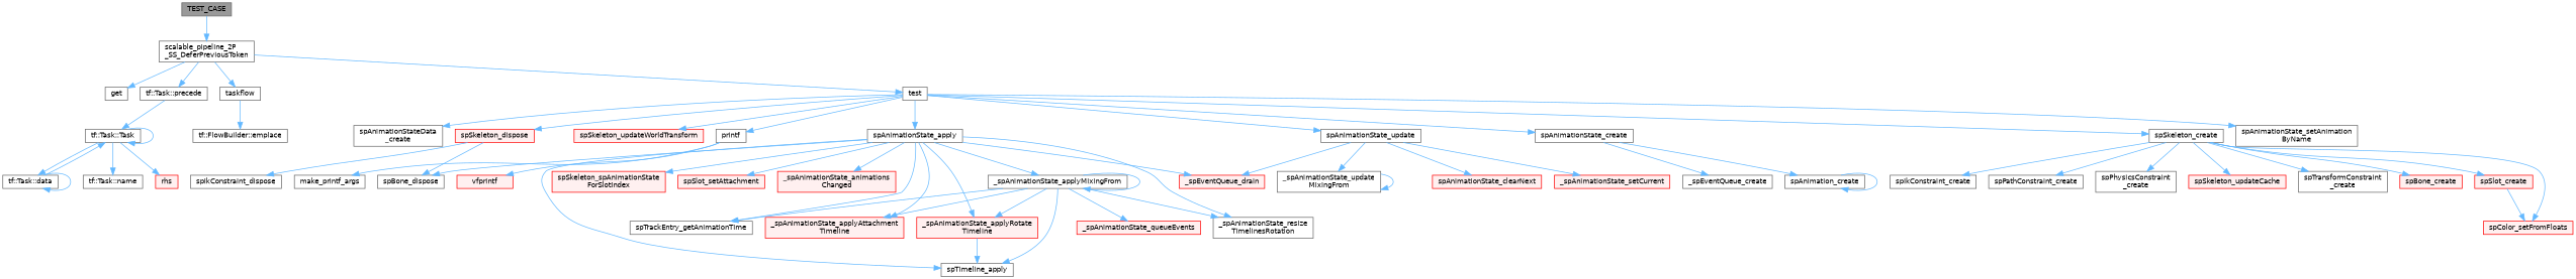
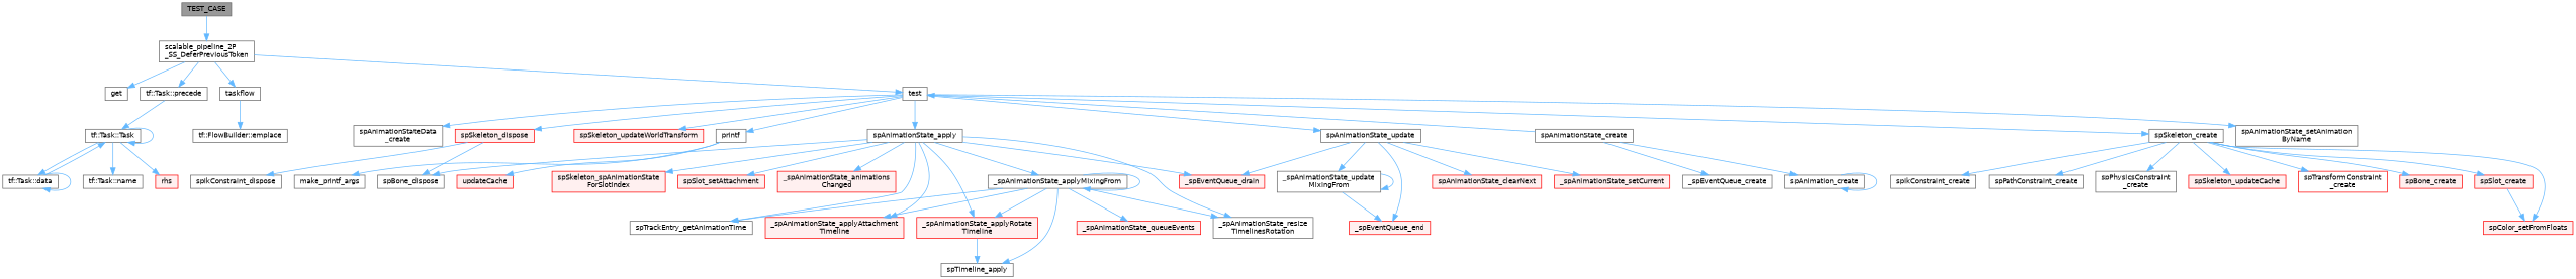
  digraph {
    rankdir=TB
    node [color=grey40 fillcolor=white fontname=Helvetica fontsize=10 shape=box style=filled]
    edge [color=steelblue1 fontname=Helvetica fontsize=10 labelfontname=Helvetica labelfontsize=10 style=solid]
    n1 [color=gray40 fillcolor=grey60 fontcolor=black height=0.2 label=TEST_CASE width=0.4]
    n2 [height=0.2 label="scalable_pipeline_2P\l_SS_DeferPreviousToken" width=0.4]
    n3 [height=0.2 label=get width=0.4]
    n4 [height=0.2 label="tf::Task::precede" width=0.4]
    n5 [height=0.2 label=taskflow width=0.4]
    n6 [height=0.2 label=test width=0.4]
    n7 [height=0.2 label="tf::Task::Task" width=0.4]
    n8 [height=0.2 label="tf::FlowBuilder::emplace" width=0.4]
    n9 [height=0.2 label=printf width=0.4]
    n10 [height=0.2 label=spAnimationState_apply width=0.4]
    n11 [height=0.2 label=spAnimationState_create width=0.4]
    n12 [height=0.2 label="spAnimationState_setAnimation\lByName" width=0.4]
    n13 [height=0.2 label=spAnimationState_update width=0.4]
    n14 [height=0.2 label="spAnimationStateData\l_create" width=0.4]
    n15 [height=0.2 label=spSkeleton_create width=0.4]
    n16 [color=red fillcolor="#FFF0F0" height=0.2 label=spSkeleton_dispose width=0.4]
    n17 [color=red fillcolor="#FFF0F0" height=0.2 label=spSkeleton_updateWorldTransform width=0.4]
    n18 [height=0.2 label="tf::Task::data" width=0.4]
    n19 [height=0.2 label="tf::Task::name" width=0.4]
    n20 [color=red fillcolor="#FFF0F0" height=0.2 label=rhs width=0.4]
    n21 [height=0.2 label=make_printf_args width=0.4]
-   n22 [color=red fillcolor="#FFF0F0" height=0.2 label=vfprintf width=0.4]
+   n22 [color=red fillcolor="#FFF0F0" height=0.2 label=updateCache width=0.4]
    n23 [color=red fillcolor="#FFF0F0" height=0.2 label="_spAnimationState_animations\lChanged" width=0.4]
    n24 [color=red fillcolor="#FFF0F0" height=0.2 label="_spAnimationState_applyAttachment\lTimeline" width=0.4]
    n25 [height=0.2 label=_spAnimationState_applyMixingFrom width=0.4]
    n26 [color=red fillcolor="#FFF0F0" height=0.2 label="_spAnimationState_applyRotate\lTimeline" width=0.4]
    n27 [height=0.2 label=spTimeline_apply width=0.4]
    n28 [height=0.2 label="_spAnimationState_resize\lTimelinesRotation" width=0.4]
    n29 [height=0.2 label=spTrackEntry_getAnimationTime width=0.4]
    n30 [color=red fillcolor="#FFF0F0" height=0.2 label=_spEventQueue_drain width=0.4]
    n31 [color=red fillcolor="#FFF0F0" height=0.2 label="spSkeleton_spAnimationState\lForSlotIndex" width=0.4]
    n32 [color=red fillcolor="#FFF0F0" height=0.2 label=spSlot_setAttachment width=0.4]
    n33 [height=0.2 label=spBone_dispose width=0.4]
    n34 [height=0.2 label=_spEventQueue_create width=0.4]
    n35 [height=0.2 label=spAnimation_create width=0.4]
    n36 [color=red fillcolor="#FFF0F0" height=0.2 label=_spAnimationState_setCurrent width=0.4]
    n37 [height=0.2 label="_spAnimationState_update\lMixingFrom" width=0.4]
+   n38 [color=red fillcolor="#FFF0F0" height=0.2 label=_spEventQueue_end width=0.4]
    n39 [color=red fillcolor="#FFF0F0" height=0.2 label=spAnimationState_clearNext width=0.4]
    n40 [color=red fillcolor="#FFF0F0" height=0.2 label=spBone_create width=0.4]
    n41 [color=red fillcolor="#FFF0F0" height=0.2 label=spColor_setFromFloats width=0.4]
    n42 [height=0.2 label=spIkConstraint_create width=0.4]
    n43 [height=0.2 label=spPathConstraint_create width=0.4]
    n44 [height=0.2 label="spPhysicsConstraint\l_create" width=0.4]
    n45 [color=red fillcolor="#FFF0F0" height=0.2 label=spSkeleton_updateCache width=0.4]
    n46 [color=red fillcolor="#FFF0F0" height=0.2 label=spSlot_create width=0.4]
-   n47 [height=0.2 label="spTransformConstraint\l_create" width=0.4]
+   n47 [color=red height=0.2 label="spTransformConstraint\l_create" width=0.4]
    n48 [height=0.2 label=spIkConstraint_dispose width=0.4]
    n49 [color=red fillcolor="#FFF0F0" height=0.2 label=_spAnimationState_queueEvents width=0.4]
    n1 -> n2
    n2 -> n3
    n2 -> n4
    n2 -> n5
    n2 -> n6
    n4 -> n7
    n5 -> n8
    n6 -> n9
    n6 -> n10
-   n6 -> n11
+   n11 -> n6
    n6 -> n12
    n6 -> n13
    n6 -> n14
    n6 -> n15
    n6 -> n16
    n6 -> n17
    n7 -> n7
    n7 -> n18
    n7 -> n19
    n7 -> n20
    n9 -> n21
    n9 -> n22
    n10 -> n23
    n10 -> n24
    n10 -> n25
    n10 -> n26
-   n10 -> n27
    n10 -> n28
    n10 -> n29
    n10 -> n30
    n10 -> n31
    n10 -> n32
    n10 -> n33
    n11 -> n34
    n11 -> n35
    n13 -> n30
    n13 -> n36
    n13 -> n37
+   n13 -> n38
    n13 -> n39
    n15 -> n40
    n15 -> n41
    n15 -> n42
    n15 -> n43
    n15 -> n44
    n15 -> n45
    n15 -> n46
    n15 -> n47
    n16 -> n33
    n16 -> n48
    n18 -> n7
    n18 -> n18
    n25 -> n24
    n25 -> n25
    n25 -> n26
    n25 -> n27
    n25 -> n28
    n25 -> n29
    n25 -> n49
    n26 -> n27
    n35 -> n35
    n37 -> n37
+   n37 -> n38
    n46 -> n41
  }
